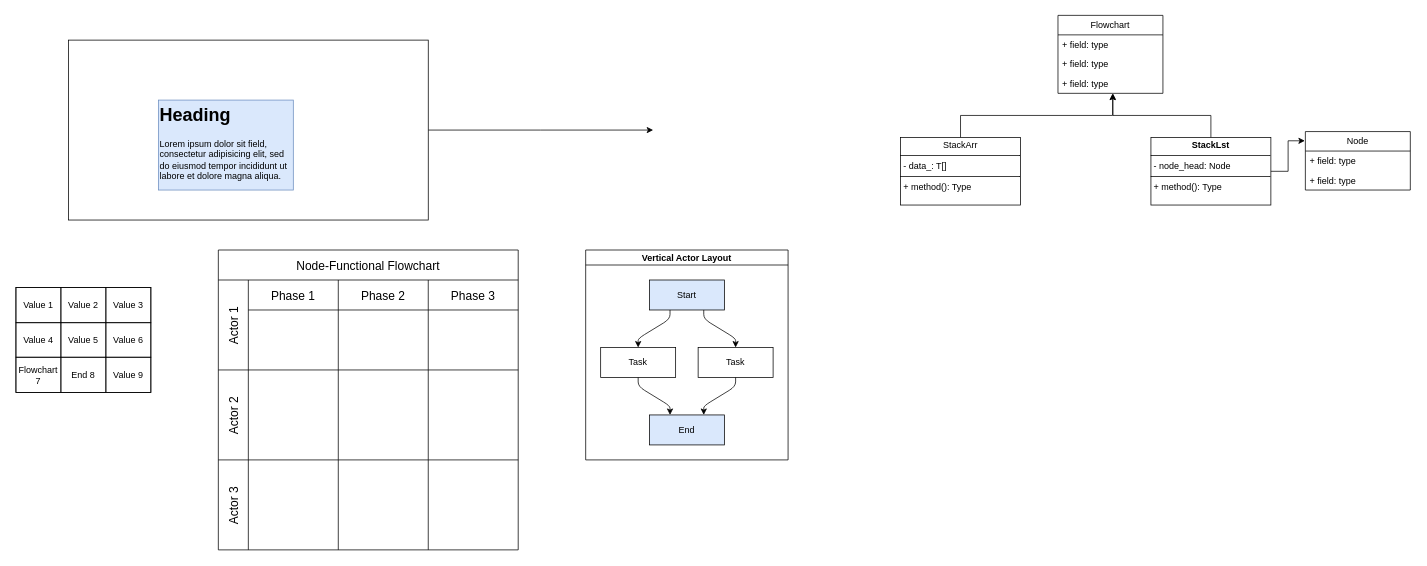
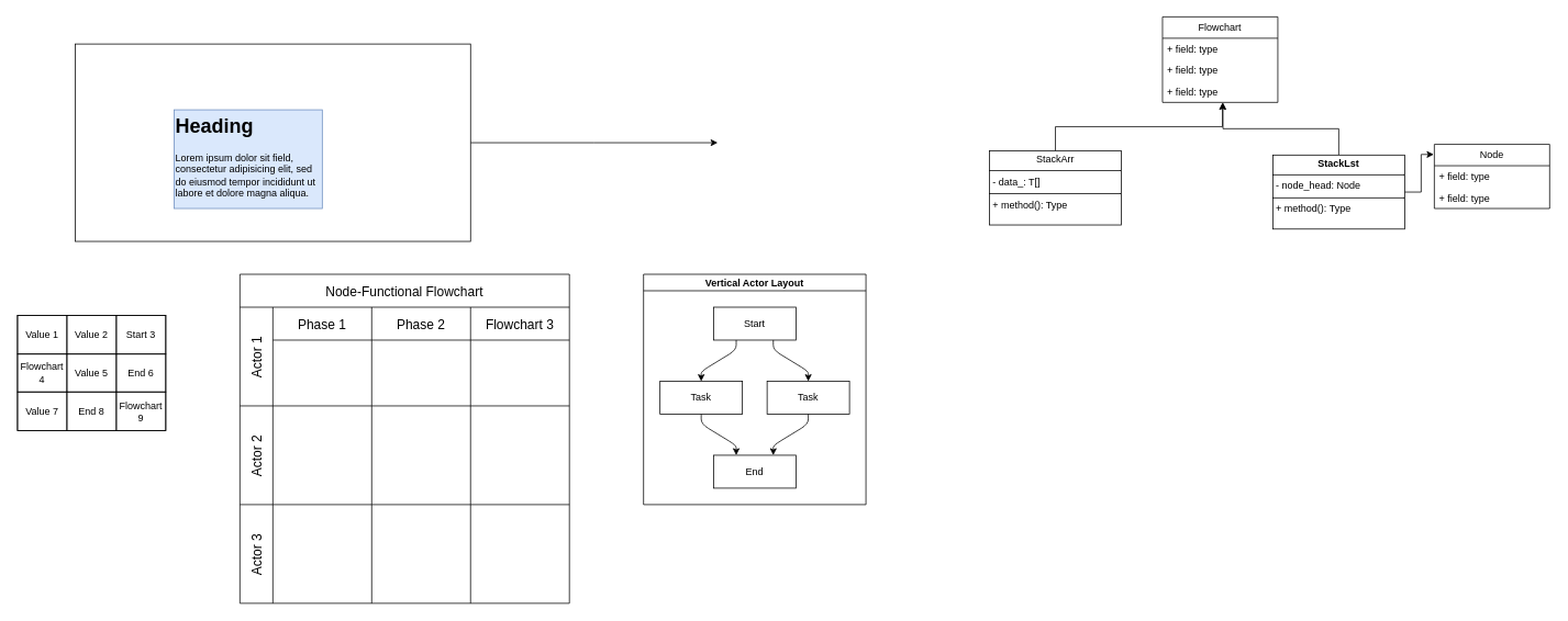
  <mxCell id="0" />
  <mxCell id="1" parent="0" />
  <mxCell id="2" style="edgeStyle=orthogonalEdgeStyle;rounded=0;orthogonalLoop=1;jettySize=auto;html=1;" edge="1" parent="1" source="3"><mxGeometry relative="1" as="geometry"><mxPoint x="870" y="173" as="targetPoint" /></mxGeometry></mxCell>
  <mxCell id="3" value="" style="rounded=0;whiteSpace=wrap;html=1;" vertex="1" parent="1"><mxGeometry x="90" y="53" width="480" height="240" as="geometry" /></mxCell>
  <mxCell id="4" value="&lt;h1 style=&quot;margin-top: 0px;&quot;&gt;Heading&lt;/h1&gt;&lt;p&gt;Lorem ipsum dolor sit field, consectetur adipisicing elit, sed do eiusmod tempor incididunt ut labore et dolore magna aliqua.&lt;/p&gt;" style="text;html=1;whiteSpace=wrap;overflow=hidden;rounded=0;fillColor=#dae8fc;strokeColor=#6c8ebf;" vertex="1" parent="1"><mxGeometry x="210" y="133" width="180" height="120" as="geometry" /></mxCell>
  <mxCell id="5" value="" style="childLayout=tableLayout;recursiveResize=0;shadow=0;fillColor=none;" vertex="1" parent="1"><mxGeometry x="20" y="383" width="180" height="140" as="geometry" /></mxCell>
  <mxCell id="6" value="" style="shape=tableRow;horizontal=0;startSize=0;swimlaneHead=0;swimlaneBody=0;top=0;left=0;bottom=0;right=0;dropTarget=0;collapsible=0;recursiveResize=0;expand=0;fontStyle=0;fillColor=none;strokeColor=inherit;" vertex="1" parent="5"><mxGeometry width="180" height="47" as="geometry" /></mxCell>
  <mxCell id="7" value="Value 1" style="connectable=0;recursiveResize=0;strokeColor=inherit;fillColor=none;align=center;whiteSpace=wrap;html=1;" vertex="1" parent="6"><mxGeometry width="60" height="47" as="geometry"><mxRectangle width="60" height="47" as="alternateBounds" /></mxGeometry></mxCell>
  <mxCell id="8" value="Value 2" style="connectable=0;recursiveResize=0;strokeColor=inherit;fillColor=none;align=center;whiteSpace=wrap;html=1;" vertex="1" parent="6"><mxGeometry x="60" width="60" height="47" as="geometry"><mxRectangle width="60" height="47" as="alternateBounds" /></mxGeometry></mxCell>
- <mxCell id="9" value="Value 3" style="connectable=0;recursiveResize=0;strokeColor=inherit;fillColor=none;align=center;whiteSpace=wrap;html=1;" vertex="1" parent="6"><mxGeometry x="120" width="60" height="47" as="geometry"><mxRectangle width="60" height="47" as="alternateBounds" /></mxGeometry></mxCell>
+ <mxCell id="9" value="Start 3" style="connectable=0;recursiveResize=0;strokeColor=inherit;fillColor=none;align=center;whiteSpace=wrap;html=1;" vertex="1" parent="6"><mxGeometry x="120" width="60" height="47" as="geometry"><mxRectangle width="60" height="47" as="alternateBounds" /></mxGeometry></mxCell>
  <mxCell id="10" style="shape=tableRow;horizontal=0;startSize=0;swimlaneHead=0;swimlaneBody=0;top=0;left=0;bottom=0;right=0;dropTarget=0;collapsible=0;recursiveResize=0;expand=0;fontStyle=0;fillColor=none;strokeColor=inherit;" vertex="1" parent="5"><mxGeometry y="47" width="180" height="46" as="geometry" /></mxCell>
- <mxCell id="11" value="Value 4" style="connectable=0;recursiveResize=0;strokeColor=inherit;fillColor=none;align=center;whiteSpace=wrap;html=1;" vertex="1" parent="10"><mxGeometry width="60" height="46" as="geometry"><mxRectangle width="60" height="46" as="alternateBounds" /></mxGeometry></mxCell>
+ <mxCell id="11" value="Flowchart 4" style="connectable=0;recursiveResize=0;strokeColor=inherit;fillColor=none;align=center;whiteSpace=wrap;html=1;" vertex="1" parent="10"><mxGeometry width="60" height="46" as="geometry"><mxRectangle width="60" height="46" as="alternateBounds" /></mxGeometry></mxCell>
  <mxCell id="12" value="Value 5" style="connectable=0;recursiveResize=0;strokeColor=inherit;fillColor=none;align=center;whiteSpace=wrap;html=1;" vertex="1" parent="10"><mxGeometry x="60" width="60" height="46" as="geometry"><mxRectangle width="60" height="46" as="alternateBounds" /></mxGeometry></mxCell>
- <mxCell id="13" value="Value 6" style="connectable=0;recursiveResize=0;strokeColor=inherit;fillColor=none;align=center;whiteSpace=wrap;html=1;" vertex="1" parent="10"><mxGeometry x="120" width="60" height="46" as="geometry"><mxRectangle width="60" height="46" as="alternateBounds" /></mxGeometry></mxCell>
+ <mxCell id="13" value="End 6" style="connectable=0;recursiveResize=0;strokeColor=inherit;fillColor=none;align=center;whiteSpace=wrap;html=1;" vertex="1" parent="10"><mxGeometry x="120" width="60" height="46" as="geometry"><mxRectangle width="60" height="46" as="alternateBounds" /></mxGeometry></mxCell>
  <mxCell id="14" style="shape=tableRow;horizontal=0;startSize=0;swimlaneHead=0;swimlaneBody=0;top=0;left=0;bottom=0;right=0;dropTarget=0;collapsible=0;recursiveResize=0;expand=0;fontStyle=0;fillColor=none;strokeColor=inherit;" vertex="1" parent="5"><mxGeometry y="93" width="180" height="47" as="geometry" /></mxCell>
- <mxCell id="15" value="Flowchart 7" style="connectable=0;recursiveResize=0;strokeColor=inherit;fillColor=none;align=center;whiteSpace=wrap;html=1;" vertex="1" parent="14"><mxGeometry width="60" height="47" as="geometry"><mxRectangle width="60" height="47" as="alternateBounds" /></mxGeometry></mxCell>
+ <mxCell id="15" value="Value 7" style="connectable=0;recursiveResize=0;strokeColor=inherit;fillColor=none;align=center;whiteSpace=wrap;html=1;" vertex="1" parent="14"><mxGeometry width="60" height="47" as="geometry"><mxRectangle width="60" height="47" as="alternateBounds" /></mxGeometry></mxCell>
  <mxCell id="16" value="End 8" style="connectable=0;recursiveResize=0;strokeColor=inherit;fillColor=none;align=center;whiteSpace=wrap;html=1;" vertex="1" parent="14"><mxGeometry x="60" width="60" height="47" as="geometry"><mxRectangle width="60" height="47" as="alternateBounds" /></mxGeometry></mxCell>
- <mxCell id="17" value="Value 9" style="connectable=0;recursiveResize=0;strokeColor=inherit;fillColor=none;align=center;whiteSpace=wrap;html=1;" vertex="1" parent="14"><mxGeometry x="120" width="60" height="47" as="geometry"><mxRectangle width="60" height="47" as="alternateBounds" /></mxGeometry></mxCell>
+ <mxCell id="17" value="Flowchart 9" style="connectable=0;recursiveResize=0;strokeColor=inherit;fillColor=none;align=center;whiteSpace=wrap;html=1;" vertex="1" parent="14"><mxGeometry x="120" width="60" height="47" as="geometry"><mxRectangle width="60" height="47" as="alternateBounds" /></mxGeometry></mxCell>
  <mxCell id="18" value="Node-Functional Flowchart" style="shape=table;childLayout=tableLayout;startSize=40;collapsible=0;recursiveResize=0;expand=0;fontSize=16;" vertex="1" parent="1"><mxGeometry x="290" y="333" width="400" height="400" as="geometry" /></mxCell>
  <mxCell id="19" value="Actor 1" style="shape=tableRow;horizontal=0;swimlaneHead=0;swimlaneBody=0;top=0;left=0;strokeColor=inherit;bottom=0;right=0;dropTarget=0;fontStyle=0;fillColor=none;points=[[0,0.5],[1,0.5]];portConstraint=eastwest;startSize=40;collapsible=0;recursiveResize=0;expand=0;fontSize=16;" vertex="1" parent="18"><mxGeometry y="40" width="400" height="120" as="geometry" /></mxCell>
  <mxCell id="20" value="Phase 1" style="swimlane;swimlaneHead=0;swimlaneBody=0;fontStyle=0;strokeColor=inherit;connectable=0;fillColor=none;startSize=40;collapsible=0;recursiveResize=0;expand=0;fontSize=16;" vertex="1" parent="19"><mxGeometry x="40" width="120" height="120" as="geometry"><mxRectangle width="120" height="120" as="alternateBounds" /></mxGeometry></mxCell>
  <mxCell id="21" value="Phase 2" style="swimlane;swimlaneHead=0;swimlaneBody=0;fontStyle=0;strokeColor=inherit;connectable=0;fillColor=none;startSize=40;collapsible=0;recursiveResize=0;expand=0;fontSize=16;" vertex="1" parent="19"><mxGeometry x="160" width="120" height="120" as="geometry"><mxRectangle width="120" height="120" as="alternateBounds" /></mxGeometry></mxCell>
- <mxCell id="22" value="Phase 3" style="swimlane;swimlaneHead=0;swimlaneBody=0;fontStyle=0;strokeColor=inherit;connectable=0;fillColor=none;startSize=40;collapsible=0;recursiveResize=0;expand=0;fontSize=16;" vertex="1" parent="19"><mxGeometry x="280" width="120" height="120" as="geometry"><mxRectangle width="120" height="120" as="alternateBounds" /></mxGeometry></mxCell>
+ <mxCell id="22" value="Flowchart 3" style="swimlane;swimlaneHead=0;swimlaneBody=0;fontStyle=0;strokeColor=inherit;connectable=0;fillColor=none;startSize=40;collapsible=0;recursiveResize=0;expand=0;fontSize=16;" vertex="1" parent="19"><mxGeometry x="280" width="120" height="120" as="geometry"><mxRectangle width="120" height="120" as="alternateBounds" /></mxGeometry></mxCell>
  <mxCell id="23" value="Actor 2" style="shape=tableRow;horizontal=0;swimlaneHead=0;swimlaneBody=0;top=0;left=0;strokeColor=inherit;bottom=0;right=0;dropTarget=0;fontStyle=0;fillColor=none;points=[[0,0.5],[1,0.5]];portConstraint=eastwest;startSize=40;collapsible=0;recursiveResize=0;expand=0;fontSize=16;" vertex="1" parent="18"><mxGeometry y="160" width="400" height="120" as="geometry" /></mxCell>
  <mxCell id="24" value="" style="swimlane;swimlaneHead=0;swimlaneBody=0;fontStyle=0;connectable=0;strokeColor=inherit;fillColor=none;startSize=0;collapsible=0;recursiveResize=0;expand=0;fontSize=16;" vertex="1" parent="23"><mxGeometry x="40" width="120" height="120" as="geometry"><mxRectangle width="120" height="120" as="alternateBounds" /></mxGeometry></mxCell>
  <mxCell id="25" value="" style="swimlane;swimlaneHead=0;swimlaneBody=0;fontStyle=0;connectable=0;strokeColor=inherit;fillColor=none;startSize=0;collapsible=0;recursiveResize=0;expand=0;fontSize=16;" vertex="1" parent="23"><mxGeometry x="160" width="120" height="120" as="geometry"><mxRectangle width="120" height="120" as="alternateBounds" /></mxGeometry></mxCell>
  <mxCell id="26" value="" style="swimlane;swimlaneHead=0;swimlaneBody=0;fontStyle=0;connectable=0;strokeColor=inherit;fillColor=none;startSize=0;collapsible=0;recursiveResize=0;expand=0;fontSize=16;" vertex="1" parent="23"><mxGeometry x="280" width="120" height="120" as="geometry"><mxRectangle width="120" height="120" as="alternateBounds" /></mxGeometry></mxCell>
  <mxCell id="27" value="Actor 3" style="shape=tableRow;horizontal=0;swimlaneHead=0;swimlaneBody=0;top=0;left=0;strokeColor=inherit;bottom=0;right=0;dropTarget=0;fontStyle=0;fillColor=none;points=[[0,0.5],[1,0.5]];portConstraint=eastwest;startSize=40;collapsible=0;recursiveResize=0;expand=0;fontSize=16;" vertex="1" parent="18"><mxGeometry y="280" width="400" height="120" as="geometry" /></mxCell>
  <mxCell id="28" value="" style="swimlane;swimlaneHead=0;swimlaneBody=0;fontStyle=0;connectable=0;strokeColor=inherit;fillColor=none;startSize=0;collapsible=0;recursiveResize=0;expand=0;fontSize=16;" vertex="1" parent="27"><mxGeometry x="40" width="120" height="120" as="geometry"><mxRectangle width="120" height="120" as="alternateBounds" /></mxGeometry></mxCell>
  <mxCell id="29" value="" style="swimlane;swimlaneHead=0;swimlaneBody=0;fontStyle=0;connectable=0;strokeColor=inherit;fillColor=none;startSize=0;collapsible=0;recursiveResize=0;expand=0;fontSize=16;" vertex="1" parent="27"><mxGeometry x="160" width="120" height="120" as="geometry"><mxRectangle width="120" height="120" as="alternateBounds" /></mxGeometry></mxCell>
  <mxCell id="30" value="" style="swimlane;swimlaneHead=0;swimlaneBody=0;fontStyle=0;connectable=0;strokeColor=inherit;fillColor=none;startSize=0;collapsible=0;recursiveResize=0;expand=0;fontSize=16;" vertex="1" parent="27"><mxGeometry x="280" width="120" height="120" as="geometry"><mxRectangle width="120" height="120" as="alternateBounds" /></mxGeometry></mxCell>
  <mxCell id="31" value="Vertical Actor Layout" style="swimlane;startSize=20;horizontal=1;childLayout=flowLayout;flowOrientation=north;resizable=0;interRankCellSpacing=50;containerType=tree;fontSize=12;" vertex="1" parent="1"><mxGeometry x="780" y="333" width="270" height="280" as="geometry" /></mxCell>
- <mxCell id="32" value="Start" style="whiteSpace=wrap;html=1;fillColor=#dae8fc;" vertex="1" parent="31"><mxGeometry x="85" y="40" width="100" height="40" as="geometry" /></mxCell>
+ <mxCell id="32" value="Start" style="whiteSpace=wrap;html=1;" vertex="1" parent="31"><mxGeometry x="85" y="40" width="100" height="40" as="geometry" /></mxCell>
  <mxCell id="33" value="Task" style="whiteSpace=wrap;html=1;" vertex="1" parent="31"><mxGeometry x="20" y="130" width="100" height="40" as="geometry" /></mxCell>
  <mxCell id="34" value="" style="html=1;rounded=1;curved=0;sourcePerimeterSpacing=0;targetPerimeterSpacing=0;startSize=6;endSize=6;noEdgeStyle=1;orthogonal=1;" edge="1" parent="31" source="32" target="33"><mxGeometry relative="1" as="geometry"><Array as="points"><mxPoint x="112.5" y="92" /><mxPoint x="70" y="118" /></Array></mxGeometry></mxCell>
  <mxCell id="35" value="Task" style="whiteSpace=wrap;html=1;" vertex="1" parent="31"><mxGeometry x="150" y="130" width="100" height="40" as="geometry" /></mxCell>
  <mxCell id="36" value="" style="html=1;rounded=1;curved=0;sourcePerimeterSpacing=0;targetPerimeterSpacing=0;startSize=6;endSize=6;noEdgeStyle=1;orthogonal=1;" edge="1" parent="31" source="32" target="35"><mxGeometry relative="1" as="geometry"><Array as="points"><mxPoint x="157.5" y="92" /><mxPoint x="200" y="118" /></Array></mxGeometry></mxCell>
- <mxCell id="37" value="End" style="whiteSpace=wrap;html=1;fillColor=#dae8fc;" vertex="1" parent="31"><mxGeometry x="85" y="220" width="100" height="40" as="geometry" /></mxCell>
+ <mxCell id="37" value="End" style="whiteSpace=wrap;html=1;" vertex="1" parent="31"><mxGeometry x="85" y="220" width="100" height="40" as="geometry" /></mxCell>
  <mxCell id="38" value="" style="html=1;rounded=1;curved=0;sourcePerimeterSpacing=0;targetPerimeterSpacing=0;startSize=6;endSize=6;noEdgeStyle=1;orthogonal=1;" edge="1" parent="31" source="33" target="37"><mxGeometry relative="1" as="geometry"><Array as="points"><mxPoint x="70" y="182" /><mxPoint x="112.5" y="208" /></Array></mxGeometry></mxCell>
  <mxCell id="39" value="" style="html=1;rounded=1;curved=0;sourcePerimeterSpacing=0;targetPerimeterSpacing=0;startSize=6;endSize=6;noEdgeStyle=1;orthogonal=1;" edge="1" parent="31" source="35" target="37"><mxGeometry relative="1" as="geometry"><Array as="points"><mxPoint x="200" y="182" /><mxPoint x="157.5" y="208" /></Array></mxGeometry></mxCell>
  <mxCell id="40" value="Flowchart" style="swimlane;fontStyle=0;childLayout=stackLayout;horizontal=1;startSize=26;fillColor=none;horizontalStack=0;resizeParent=1;resizeParentMax=0;resizeLast=0;collapsible=1;marginBottom=0;whiteSpace=wrap;html=1;" vertex="1" parent="1"><mxGeometry x="1410" y="20" width="140" height="104" as="geometry" /></mxCell>
  <mxCell id="41" value="+ field: type" style="text;strokeColor=none;fillColor=none;align=left;verticalAlign=top;spacingLeft=4;spacingRight=4;overflow=hidden;rotatable=0;points=[[0,0.5],[1,0.5]];portConstraint=eastwest;whiteSpace=wrap;html=1;" vertex="1" parent="40"><mxGeometry y="26" width="140" height="26" as="geometry" /></mxCell>
  <mxCell id="42" value="+ field: type" style="text;strokeColor=none;fillColor=none;align=left;verticalAlign=top;spacingLeft=4;spacingRight=4;overflow=hidden;rotatable=0;points=[[0,0.5],[1,0.5]];portConstraint=eastwest;whiteSpace=wrap;html=1;" vertex="1" parent="40"><mxGeometry y="52" width="140" height="26" as="geometry" /></mxCell>
  <mxCell id="43" value="+ field: type" style="text;strokeColor=none;fillColor=none;align=left;verticalAlign=top;spacingLeft=4;spacingRight=4;overflow=hidden;rotatable=0;points=[[0,0.5],[1,0.5]];portConstraint=eastwest;whiteSpace=wrap;html=1;" vertex="1" parent="40"><mxGeometry y="78" width="140" height="26" as="geometry" /></mxCell>
  <mxCell id="44" style="edgeStyle=orthogonalEdgeStyle;rounded=0;orthogonalLoop=1;jettySize=auto;html=1;entryX=0.52;entryY=1.02;entryDx=0;entryDy=0;entryPerimeter=0;exitX=0.5;exitY=0;exitDx=0;exitDy=0;" edge="1" parent="1" source="46" target="43"><mxGeometry relative="1" as="geometry"><mxPoint x="1370.034" y="183" as="sourcePoint" /></mxGeometry></mxCell>
  <mxCell id="45" style="edgeStyle=orthogonalEdgeStyle;rounded=0;orthogonalLoop=1;jettySize=auto;html=1;entryX=0.524;entryY=1.01;entryDx=0;entryDy=0;entryPerimeter=0;exitX=0.5;exitY=0;exitDx=0;exitDy=0;" edge="1" parent="1" source="47" target="43"><mxGeometry relative="1" as="geometry"><mxPoint x="1610" y="183" as="sourcePoint" /></mxGeometry></mxCell>
  <mxCell id="46" value="&lt;p style=&quot;margin:0px;margin-top:4px;text-align:center;&quot;&gt;StackArr&lt;br&gt;&lt;/p&gt;&lt;hr size=&quot;1&quot; style=&quot;border-style:solid;&quot;&gt;&lt;p style=&quot;margin:0px;margin-left:4px;&quot;&gt;- data_: T[]&lt;/p&gt;&lt;hr size=&quot;1&quot; style=&quot;border-style:solid;&quot;&gt;&lt;p style=&quot;margin:0px;margin-left:4px;&quot;&gt;+ method(): Type&lt;/p&gt;" style="verticalAlign=top;align=left;overflow=fill;html=1;whiteSpace=wrap;" vertex="1" parent="1"><mxGeometry x="1200" y="183" width="160" height="90" as="geometry" /></mxCell>
- <mxCell id="47" value="&lt;p style=&quot;margin:0px;margin-top:4px;text-align:center;&quot;&gt;&lt;b&gt;StackLst&lt;/b&gt;&lt;/p&gt;&lt;hr size=&quot;1&quot; style=&quot;border-style:solid;&quot;&gt;&lt;p style=&quot;margin:0px;margin-left:4px;&quot;&gt;- node_head: Node&lt;/p&gt;&lt;hr size=&quot;1&quot; style=&quot;border-style:solid;&quot;&gt;&lt;p style=&quot;margin:0px;margin-left:4px;&quot;&gt;+ method(): Type&lt;/p&gt;" style="verticalAlign=top;align=left;overflow=fill;html=1;whiteSpace=wrap;" vertex="1" parent="1"><mxGeometry x="1534" y="183" width="160" height="90" as="geometry" /></mxCell>
+ <mxCell id="47" value="&lt;p style=&quot;margin:0px;margin-top:4px;text-align:center;&quot;&gt;&lt;b&gt;StackLst&lt;/b&gt;&lt;/p&gt;&lt;hr size=&quot;1&quot; style=&quot;border-style:solid;&quot;&gt;&lt;p style=&quot;margin:0px;margin-left:4px;&quot;&gt;- node_head: Node&lt;/p&gt;&lt;hr size=&quot;1&quot; style=&quot;border-style:solid;&quot;&gt;&lt;p style=&quot;margin:0px;margin-left:4px;&quot;&gt;+ method(): Type&lt;/p&gt;" style="verticalAlign=top;align=left;overflow=fill;html=1;whiteSpace=wrap;" vertex="1" parent="1"><mxGeometry x="1544" y="188" width="160" height="90" as="geometry" /></mxCell>
  <mxCell id="48" value="Node" style="swimlane;fontStyle=0;childLayout=stackLayout;horizontal=1;startSize=26;fillColor=none;horizontalStack=0;resizeParent=1;resizeParentMax=0;resizeLast=0;collapsible=1;marginBottom=0;whiteSpace=wrap;html=1;" vertex="1" parent="1"><mxGeometry x="1740" y="175" width="140" height="78" as="geometry" /></mxCell>
  <mxCell id="49" value="+ field: type" style="text;strokeColor=none;fillColor=none;align=left;verticalAlign=top;spacingLeft=4;spacingRight=4;overflow=hidden;rotatable=0;points=[[0,0.5],[1,0.5]];portConstraint=eastwest;whiteSpace=wrap;html=1;" vertex="1" parent="48"><mxGeometry y="26" width="140" height="26" as="geometry" /></mxCell>
  <mxCell id="50" value="+ field: type" style="text;strokeColor=none;fillColor=none;align=left;verticalAlign=top;spacingLeft=4;spacingRight=4;overflow=hidden;rotatable=0;points=[[0,0.5],[1,0.5]];portConstraint=eastwest;whiteSpace=wrap;html=1;" vertex="1" parent="48"><mxGeometry y="52" width="140" height="26" as="geometry" /></mxCell>
  <mxCell id="51" style="edgeStyle=orthogonalEdgeStyle;rounded=0;orthogonalLoop=1;jettySize=auto;html=1;entryX=-0.005;entryY=0.158;entryDx=0;entryDy=0;entryPerimeter=0;dashed=0;" edge="1" parent="1" source="47" target="48"><mxGeometry relative="1" as="geometry" /></mxCell>
